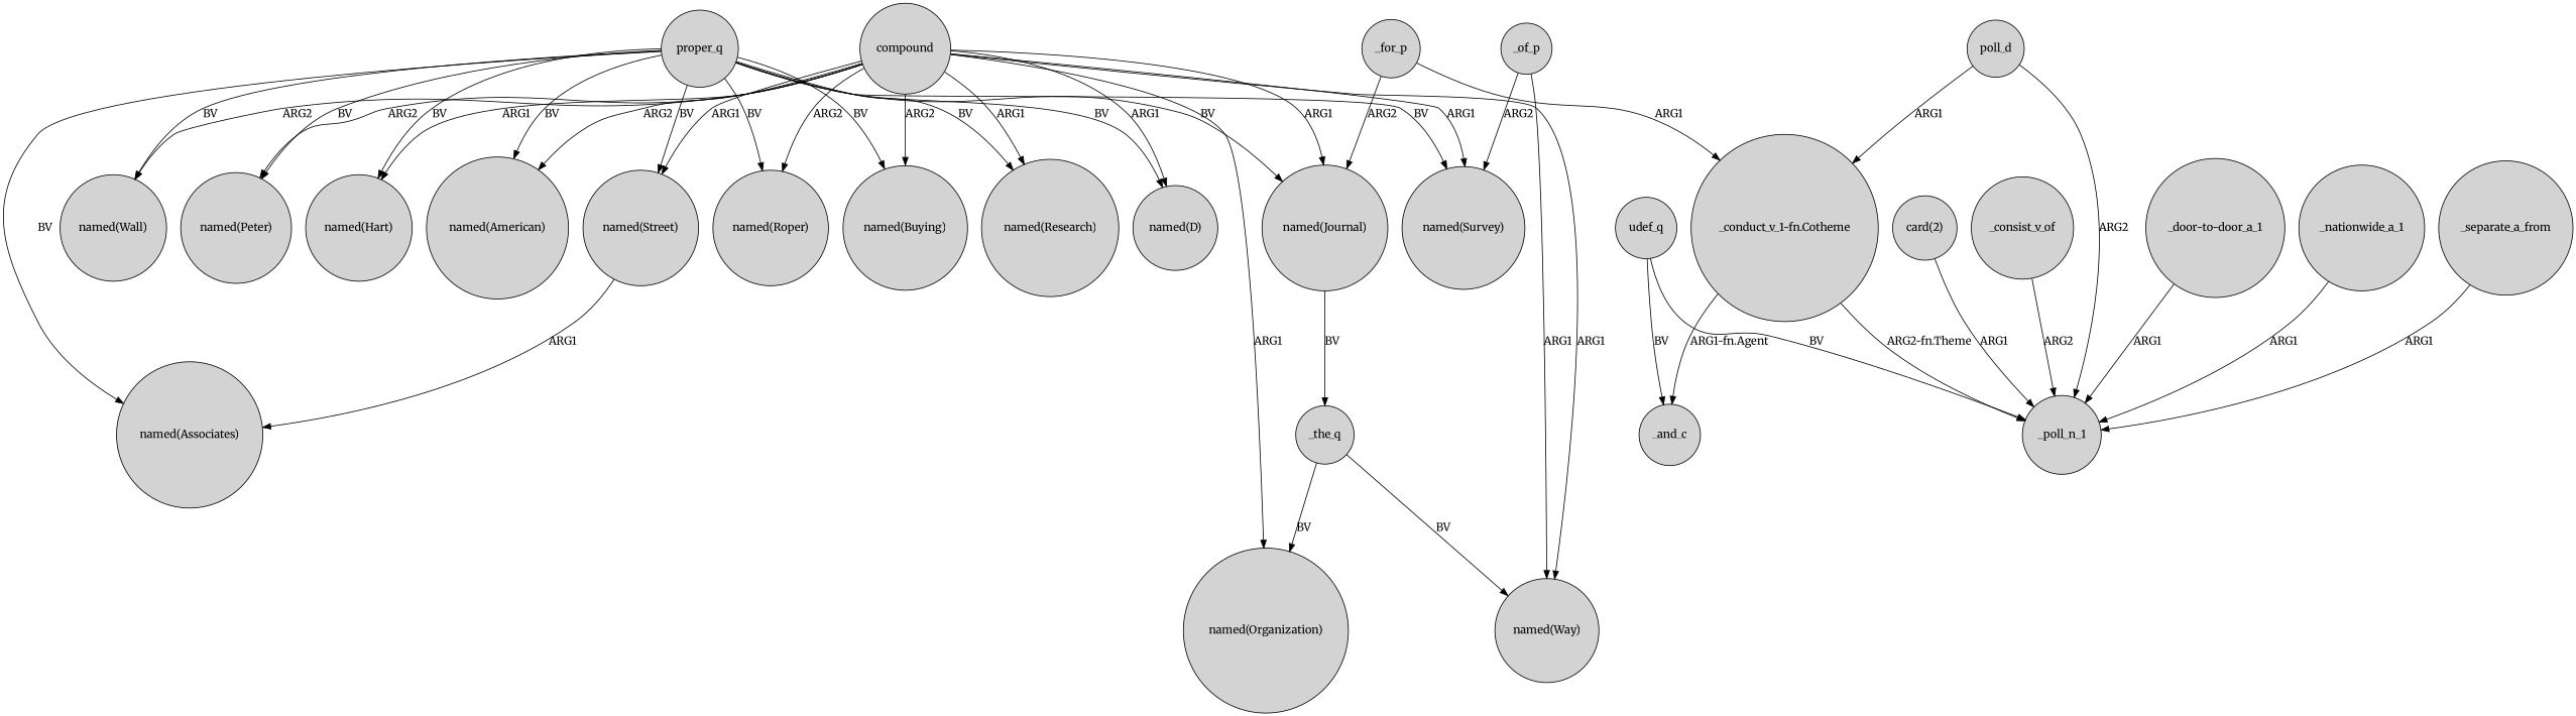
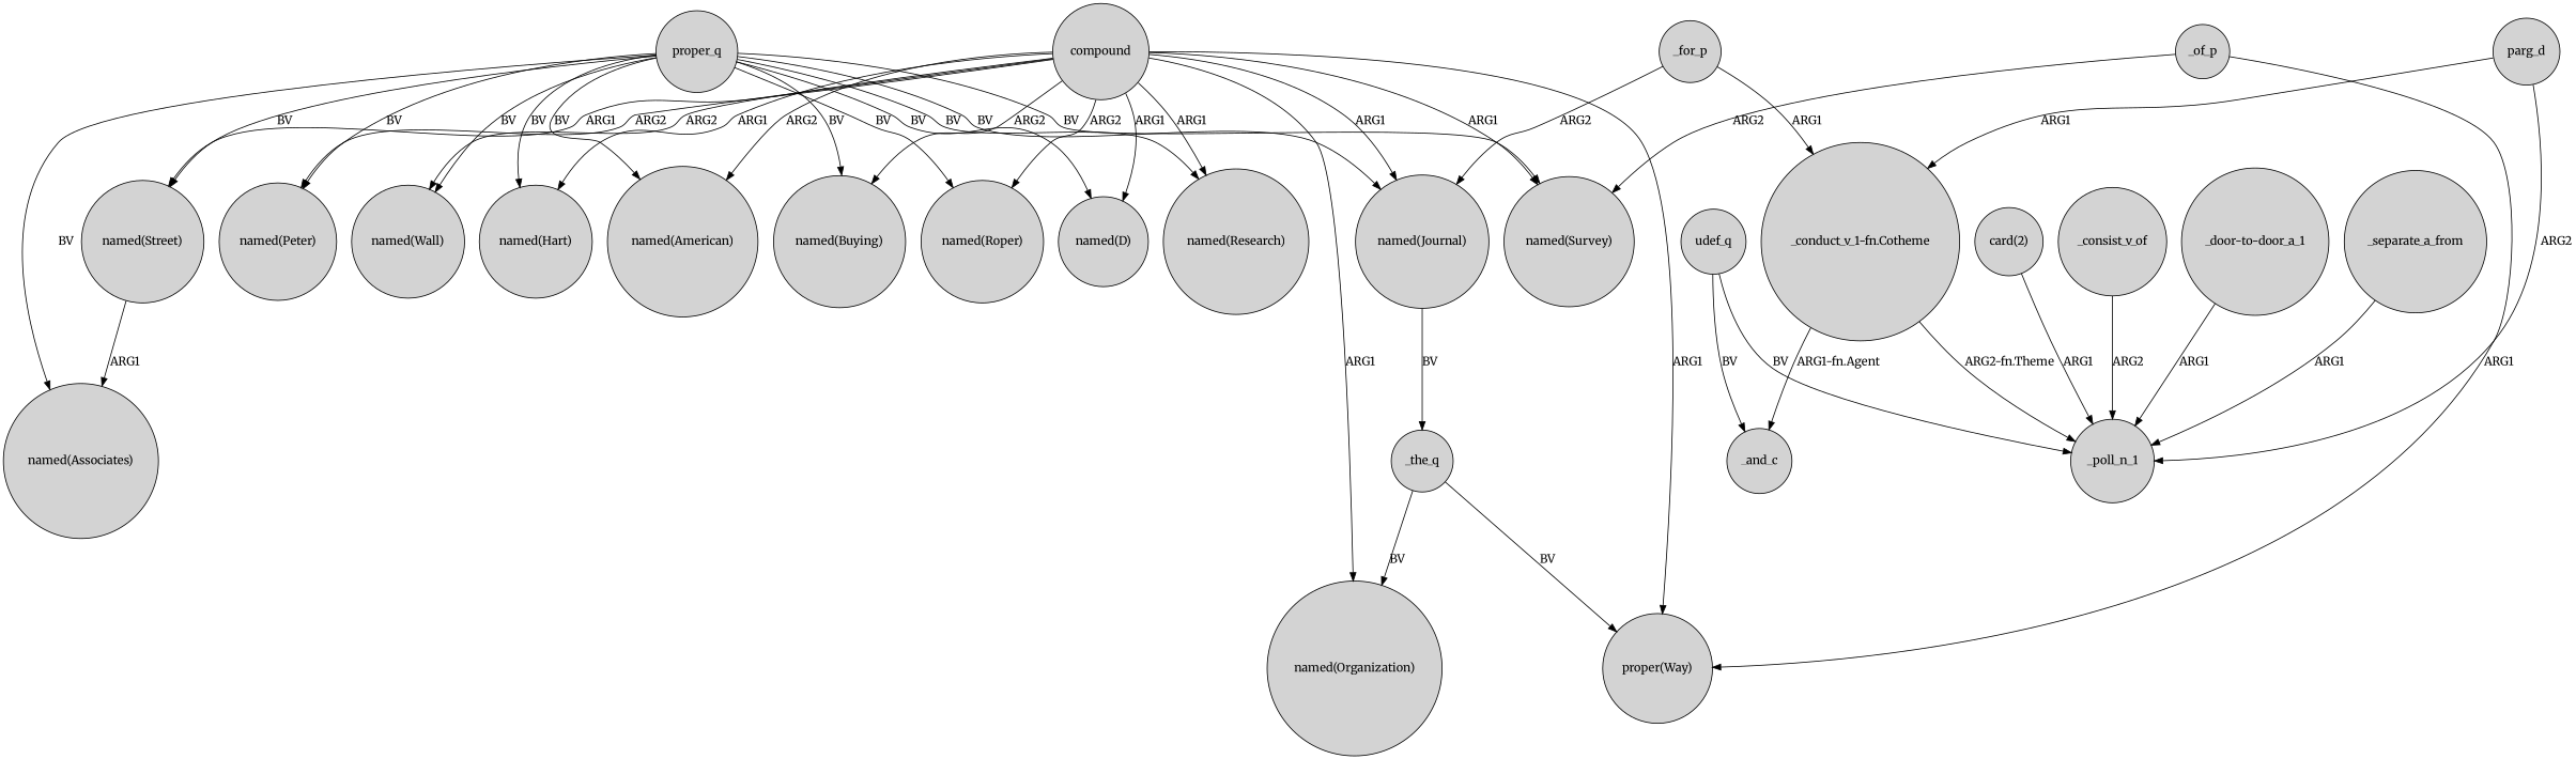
  digraph {
    fontname=Merriweather
    node [fontname=Merriweather shape=circle style=filled]
    edge [fontname=Merriweather]
    _the_q
    "named(Organization)"
-   "named(Way)"
+   "named(Way)" [label="proper(Way)"]
    "named(Journal)"
    "card(2)"
    _poll_n_1
    compound
    "named(Hart)"
    "named(American)"
    "named(Survey)"
    "named(Street)"
    "named(Wall)"
    "named(Peter)"
    "named(Roper)"
    "named(D)"
    "named(Buying)"
    "named(Research)"
    "named(Associates)"
    proper_q
    _consist_v_of
-   parg_d [label=poll_d]
+   parg_d
    "_conduct_v_1-fn.Cotheme"
    _and_c
    _for_p
    _of_p
    "_door-to-door_a_1"
-   _nationwide_a_1
    udef_q
    _separate_a_from
    _the_q -> "named(Organization)" [label=BV]
    _the_q -> "named(Way)" [label=BV]
    "named(Journal)" -> _the_q [label=BV]
    "card(2)" -> _poll_n_1 [label=ARG1]
    compound -> "named(Organization)" [label=ARG1]
    compound -> "named(Way)" [label=ARG1]
    compound -> "named(Journal)" [label=ARG1]
    compound -> "named(Hart)" [label=ARG1]
    compound -> "named(American)" [label=ARG2]
    compound -> "named(Survey)" [label=ARG1]
    compound -> "named(Street)" [label=ARG1]
    compound -> "named(Wall)" [label=ARG2]
    compound -> "named(Peter)" [label=ARG2]
    compound -> "named(Roper)" [label=ARG2]
    compound -> "named(D)" [label=ARG1]
    compound -> "named(Buying)" [label=ARG2]
    compound -> "named(Research)" [label=ARG1]
    "named(Street)" -> "named(Associates)" [label=ARG1]
    proper_q -> "named(Journal)" [label=BV]
    proper_q -> "named(Hart)" [label=BV]
    proper_q -> "named(American)" [label=BV]
    proper_q -> "named(Survey)" [label=BV]
    proper_q -> "named(Street)" [label=BV]
    proper_q -> "named(Wall)" [label=BV]
    proper_q -> "named(Peter)" [label=BV]
    proper_q -> "named(Roper)" [label=BV]
    proper_q -> "named(D)" [label=BV]
    proper_q -> "named(Buying)" [label=BV]
    proper_q -> "named(Research)" [label=BV]
    proper_q -> "named(Associates)" [label=BV]
    _consist_v_of -> _poll_n_1 [label=ARG2]
    parg_d -> _poll_n_1 [label=ARG2]
    parg_d -> "_conduct_v_1-fn.Cotheme" [label=ARG1]
    "_conduct_v_1-fn.Cotheme" -> _poll_n_1 [label="ARG2-fn.Theme"]
    "_conduct_v_1-fn.Cotheme" -> _and_c [label="ARG1-fn.Agent"]
    _for_p -> "named(Journal)" [label=ARG2]
    _for_p -> "_conduct_v_1-fn.Cotheme" [label=ARG1]
    _of_p -> "named(Way)" [label=ARG1]
    _of_p -> "named(Survey)" [label=ARG2]
    "_door-to-door_a_1" -> _poll_n_1 [label=ARG1]
-   _nationwide_a_1 -> _poll_n_1 [label=ARG1]
    udef_q -> _poll_n_1 [label=BV]
    udef_q -> _and_c [label=BV]
    _separate_a_from -> _poll_n_1 [label=ARG1]
  }
